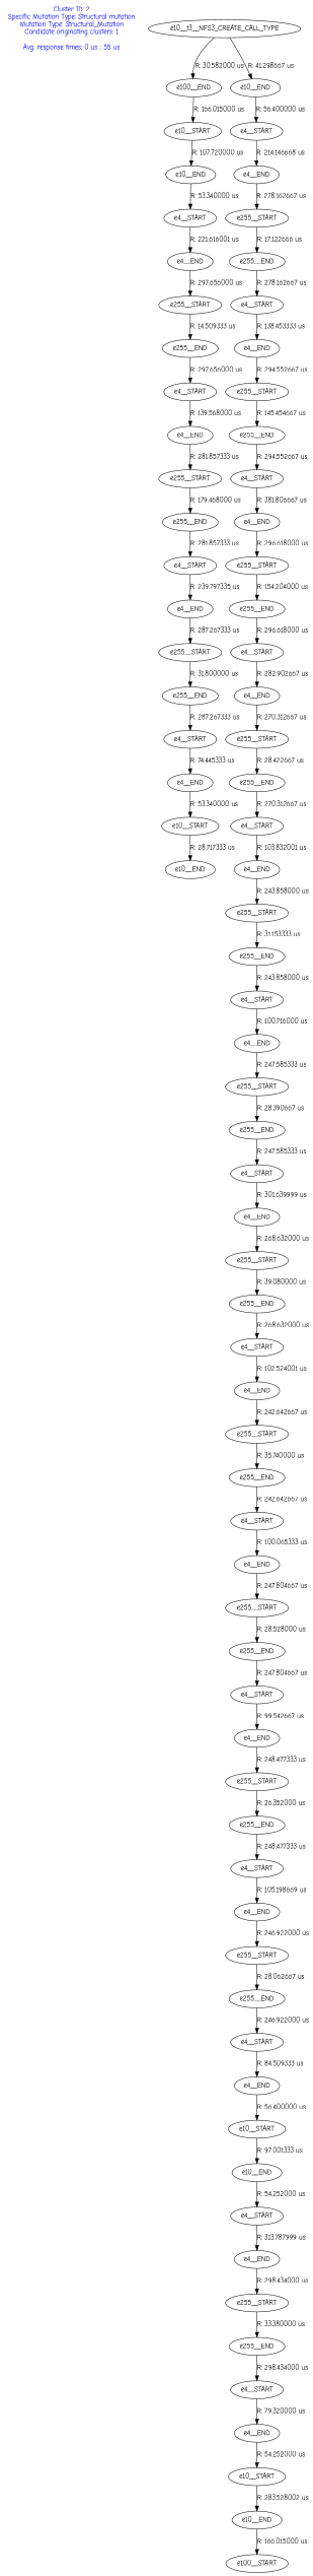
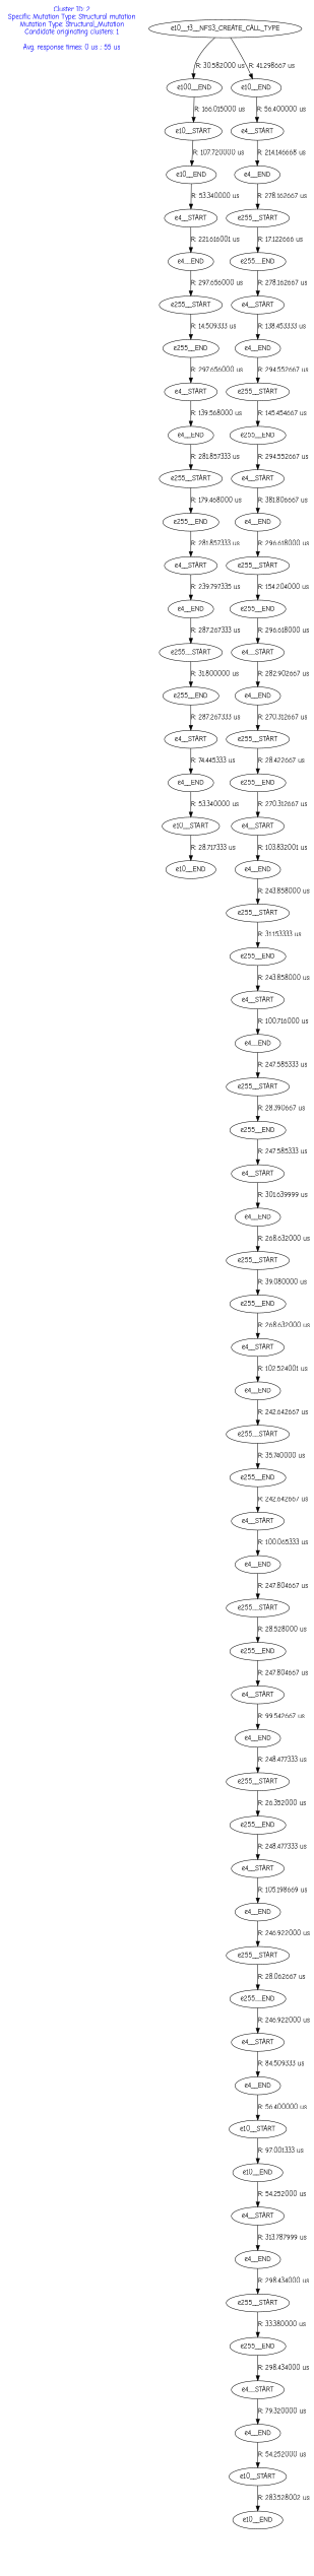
  digraph {
    fontname="Comic Neue"
    node [fontname="Comic Neue"]
    edge [fontname="Comic Neue"]
    n1 [fontcolor=blue label="Cluster ID: 2\nSpecific Mutation Type: Structural mutation\nMutation Type: Structural_Mutation\nCandidate originating clusters: 1\n\nAvg. response times: 0 us ; 55 us\n" shape=plaintext]
    n2 [label="e4__START\n"]
    n3 [label="e4__END\n"]
    n4 [label="e255__START\n"]
    n5 [label="e4__START\n"]
    n6 [label="e4__END\n"]
    n7 [label="e255__START\n"]
    n8 [label="e255__END\n"]
    n9 [label="e4__START\n"]
    n10 [label="e4__END\n"]
    n11 [label="e10__START\n"]
    n12 [label="e255__START\n"]
    n13 [label="e255__END\n"]
    n14 [label="e4__START\n"]
    n15 [label="e4__START\n"]
    n16 [label="e4__END\n"]
    n17 [label="e255__START\n"]
    n18 [label="e255__END\n"]
    n19 [label="e255__END\n"]
    n20 [label="e4__START\n"]
    n21 [label="e4__END\n"]
    n22 [label="e4__END\n"]
    n23 [label="e10__START\n"]
    n24 [label="e10__END\n"]
    n25 [label="e255__START\n"]
    n26 [label="e255__END\n"]
    n27 [label="e4__START\n"]
    n28 [label="e4__END\n"]
    n29 [label="e255__START\n"]
    n30 [label="e255__END\n"]
    n31 [label="e4__START\n"]
    n32 [label="e4__END\n"]
    n33 [label="e10__START\n"]
    n34 [label="e4__START\n"]
    n35 [label="e4__END\n"]
    n36 [label="e255__START\n"]
    n37 [label="e10__END\n"]
    n38 [label="e255__END\n"]
    n39 [label="e4__START\n"]
    n40 [label="e4__END\n"]
    n41 [label="e255__START\n"]
    n42 [label="e255__END\n"]
    n43 [label="e4__START\n"]
    n44 [label="e4__START\n"]
    n45 [label="e4__END\n"]
    n46 [label="e255__START\n"]
    n47 [label="e255__END\n"]
    n48 [label="e4__END\n"]
    n49 [label="e255__START\n"]
    n50 [label="e255__END\n"]
    n51 [label="e4__START\n"]
    n52 [label="e4__START\n"]
    n53 [label="e255__END\n"]
    n54 [label="e4__START\n"]
    n55 [label="e4__END\n"]
    n56 [label="e255__START\n"]
    n57 [label="e10__END\n"]
-   n58 [label="e100__START\n"]
    n59 [label="e4__START\n"]
    n60 [label="e4__START\n"]
    n61 [label="e4__END\n"]
    n62 [label="e4__END\n"]
    n63 [label="e100__END\n"]
    n64 [label="e10__START\n"]
    n65 [label="e10__END\n"]
    n66 [label="e255__END\n"]
    n67 [label="e4__END\n"]
    n68 [label="e255__START\n"]
    n69 [label="e4__END\n"]
    n70 [label="e4__END\n"]
    n71 [label="e255__END\n"]
    n72 [label="e4__START\n"]
    n73 [label="e255__END\n"]
    n74 [label="e10__END\n"]
    n75 [label="e255__START\n"]
    n76 [label="e255__START\n"]
    n77 [label="e255__END\n"]
    n78 [label="e255__START\n"]
    n79 [label="e10__t3__NFS3_CREATE_CALL_TYPE\n"]
    n2 -> n3 [label="R: 239.797335 us"]
    n3 -> n4 [label="R: 287.267333 us"]
    n4 -> n73 [label="R: 31.800000 us"]
    n5 -> n6 [label="R: 221.616001 us"]
    n6 -> n7 [label="R: 297.656000 us"]
    n7 -> n18 [label="R: 14.509333 us"]
    n8 -> n9 [label="R: 298.434000 us"]
    n9 -> n10 [label="R: 79.320000 us"]
    n10 -> n11 [label="R: 54.252000 us"]
    n11 -> n57 [label="R: 283.528002 us"]
    n12 -> n13 [label="R: 28.528000 us"]
    n13 -> n14 [label="R: 247.804667 us"]
    n14 -> n62 [label="R: 99.542667 us"]
    n15 -> n16 [label="R: 313.787999 us"]
    n16 -> n17 [label="R: 298.434000 us"]
    n17 -> n8 [label="R: 33.380000 us"]
    n18 -> n52 [label="R: 297.656000 us"]
    n19 -> n20 [label="R: 270.312667 us"]
    n20 -> n21 [label="R: 103.832001 us"]
    n21 -> n78 [label="R: 243.858000 us"]
    n22 -> n23 [label="R: 56.400000 us"]
    n23 -> n24 [label="R: 97.001333 us"]
    n24 -> n15 [label="R: 54.252000 us"]
    n25 -> n26 [label="R: 154.204000 us"]
    n26 -> n27 [label="R: 296.618000 us"]
    n27 -> n55 [label="R: 282.902667 us"]
    n28 -> n29 [label="R: 281.857333 us"]
    n29 -> n30 [label="R: 179.468000 us"]
    n30 -> n2 [label="R: 281.857333 us"]
    n31 -> n32 [label="R: 74.445333 us"]
    n32 -> n33 [label="R: 53.340000 us"]
    n33 -> n37 [label="R: 28.717333 us"]
    n34 -> n35 [label="R: 102.524001 us"]
    n35 -> n36 [label="R: 242.642667 us"]
    n36 -> n53 [label="R: 35.740000 us"]
    n38 -> n39 [label="R: 243.858000 us"]
    n39 -> n40 [label="R: 100.716000 us"]
    n40 -> n76 [label="R: 247.585333 us"]
    n41 -> n42 [label="R: 145.454667 us"]
    n42 -> n43 [label="R: 294.552667 us"]
    n43 -> n69 [label="R: 381.806667 us"]
    n44 -> n22 [label="R: 84.509333 us"]
    n45 -> n46 [label="R: 278.162667 us"]
    n46 -> n47 [label="R: 17.122666 us"]
    n47 -> n60 [label="R: 278.162667 us"]
    n48 -> n49 [label="R: 268.632000 us"]
    n49 -> n50 [label="R: 39.080000 us"]
    n50 -> n34 [label="R: 268.632000 us"]
    n51 -> n45 [label="R: 214.146668 us"]
    n52 -> n28 [label="R: 139.568000 us"]
    n53 -> n54 [label="R: 242.642667 us"]
    n54 -> n70 [label="R: 100.065333 us"]
    n55 -> n56 [label="R: 270.312667 us"]
    n56 -> n19 [label="R: 28.422667 us"]
-   n57 -> n58 [label="R: 166.015000 us"]
    n59 -> n48 [label="R: 301.639999 us"]
    n60 -> n61 [label="R: 138.453333 us"]
    n61 -> n41 [label="R: 294.552667 us"]
    n62 -> n75 [label="R: 248.477333 us"]
    n63 -> n64 [label="R: 166.015000 us"]
    n64 -> n65 [label="R: 107.720000 us"]
    n65 -> n5 [label="R: 53.340000 us"]
    n66 -> n44 [label="R: 246.922000 us"]
    n67 -> n68 [label="R: 246.922000 us"]
    n68 -> n66 [label="R: 28.062667 us"]
    n69 -> n25 [label="R: 296.618000 us"]
    n70 -> n12 [label="R: 247.804667 us"]
    n71 -> n72 [label="R: 248.477333 us"]
    n72 -> n67 [label="R: 105.198669 us"]
    n73 -> n31 [label="R: 287.267333 us"]
    n74 -> n51 [label="R: 56.400000 us"]
    n75 -> n71 [label="R: 26.352000 us"]
    n76 -> n77 [label="R: 28.390667 us"]
    n77 -> n59 [label="R: 247.585333 us"]
    n78 -> n38 [label="R: 31.153333 us"]
    n79 -> n63 [label="R: 30.582000 us"]
    n79 -> n74 [label="R: 41.298667 us"]
  }
